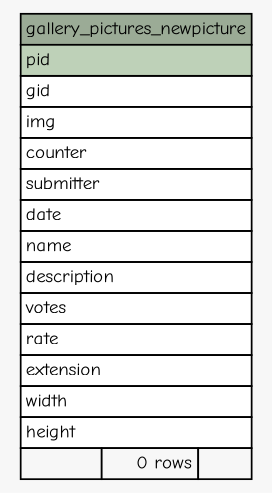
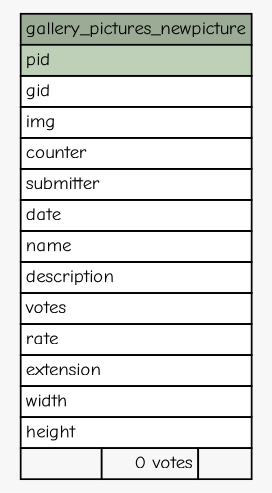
  digraph {
    bgcolor="#f7f7f7"
    fontname="Comic Neue"
    fontsize=11
    nodesep=0.18
    rankdir=RL
    ranksep=0.46
-   n1 [fontname="Comic Neue" fontsize=11 label=<     <TABLE BORDER="0" CELLBORDER="1" CELLSPACING="0" BGCOLOR="#ffffff">       <TR><TD COLSPAN="3" BGCOLOR="#9bab96" ALIGN="CENTER">gallery_pictures_newpicture</TD></TR>       <TR><TD PORT="pid" COLSPAN="3" BGCOLOR="#bed1b8" ALIGN="LEFT">pid</TD></TR>       <TR><TD PORT="gid" COLSPAN="3" ALIGN="LEFT">gid</TD></TR>       <TR><TD PORT="img" COLSPAN="3" ALIGN="LEFT">img</TD></TR>       <TR><TD PORT="counter" COLSPAN="3" ALIGN="LEFT">counter</TD></TR>       <TR><TD PORT="submitter" COLSPAN="3" ALIGN="LEFT">submitter</TD></TR>       <TR><TD PORT="date" COLSPAN="3" ALIGN="LEFT">date</TD></TR>       <TR><TD PORT="name" COLSPAN="3" ALIGN="LEFT">name</TD></TR>       <TR><TD PORT="description" COLSPAN="3" ALIGN="LEFT">description</TD></TR>       <TR><TD PORT="votes" COLSPAN="3" ALIGN="LEFT">votes</TD></TR>       <TR><TD PORT="rate" COLSPAN="3" ALIGN="LEFT">rate</TD></TR>       <TR><TD PORT="extension" COLSPAN="3" ALIGN="LEFT">extension</TD></TR>       <TR><TD PORT="width" COLSPAN="3" ALIGN="LEFT">width</TD></TR>       <TR><TD PORT="height" COLSPAN="3" ALIGN="LEFT">height</TD></TR>       <TR><TD ALIGN="LEFT" BGCOLOR="#f7f7f7">  </TD><TD ALIGN="RIGHT" BGCOLOR="#f7f7f7">0 rows</TD><TD ALIGN="RIGHT" BGCOLOR="#f7f7f7">  </TD></TR>     </TABLE>> shape=plaintext]
+   n1 [fontname="Comic Neue" fontsize=11 label=<     <TABLE BORDER="0" CELLBORDER="1" CELLSPACING="0" BGCOLOR="#ffffff">       <TR><TD COLSPAN="3" BGCOLOR="#9bab96" ALIGN="CENTER">gallery_pictures_newpicture</TD></TR>       <TR><TD PORT="pid" COLSPAN="3" BGCOLOR="#bed1b8" ALIGN="LEFT">pid</TD></TR>       <TR><TD PORT="gid" COLSPAN="3" ALIGN="LEFT">gid</TD></TR>       <TR><TD PORT="img" COLSPAN="3" ALIGN="LEFT">img</TD></TR>       <TR><TD PORT="counter" COLSPAN="3" ALIGN="LEFT">counter</TD></TR>       <TR><TD PORT="submitter" COLSPAN="3" ALIGN="LEFT">submitter</TD></TR>       <TR><TD PORT="date" COLSPAN="3" ALIGN="LEFT">date</TD></TR>       <TR><TD PORT="name" COLSPAN="3" ALIGN="LEFT">name</TD></TR>       <TR><TD PORT="description" COLSPAN="3" ALIGN="LEFT">description</TD></TR>       <TR><TD PORT="votes" COLSPAN="3" ALIGN="LEFT">votes</TD></TR>       <TR><TD PORT="rate" COLSPAN="3" ALIGN="LEFT">rate</TD></TR>       <TR><TD PORT="extension" COLSPAN="3" ALIGN="LEFT">extension</TD></TR>       <TR><TD PORT="width" COLSPAN="3" ALIGN="LEFT">width</TD></TR>       <TR><TD PORT="height" COLSPAN="3" ALIGN="LEFT">height</TD></TR>       <TR><TD ALIGN="LEFT" BGCOLOR="#f7f7f7">  </TD><TD ALIGN="RIGHT" BGCOLOR="#f7f7f7">0 votes</TD><TD ALIGN="RIGHT" BGCOLOR="#f7f7f7">  </TD></TR>     </TABLE>> shape=plaintext]
  }
